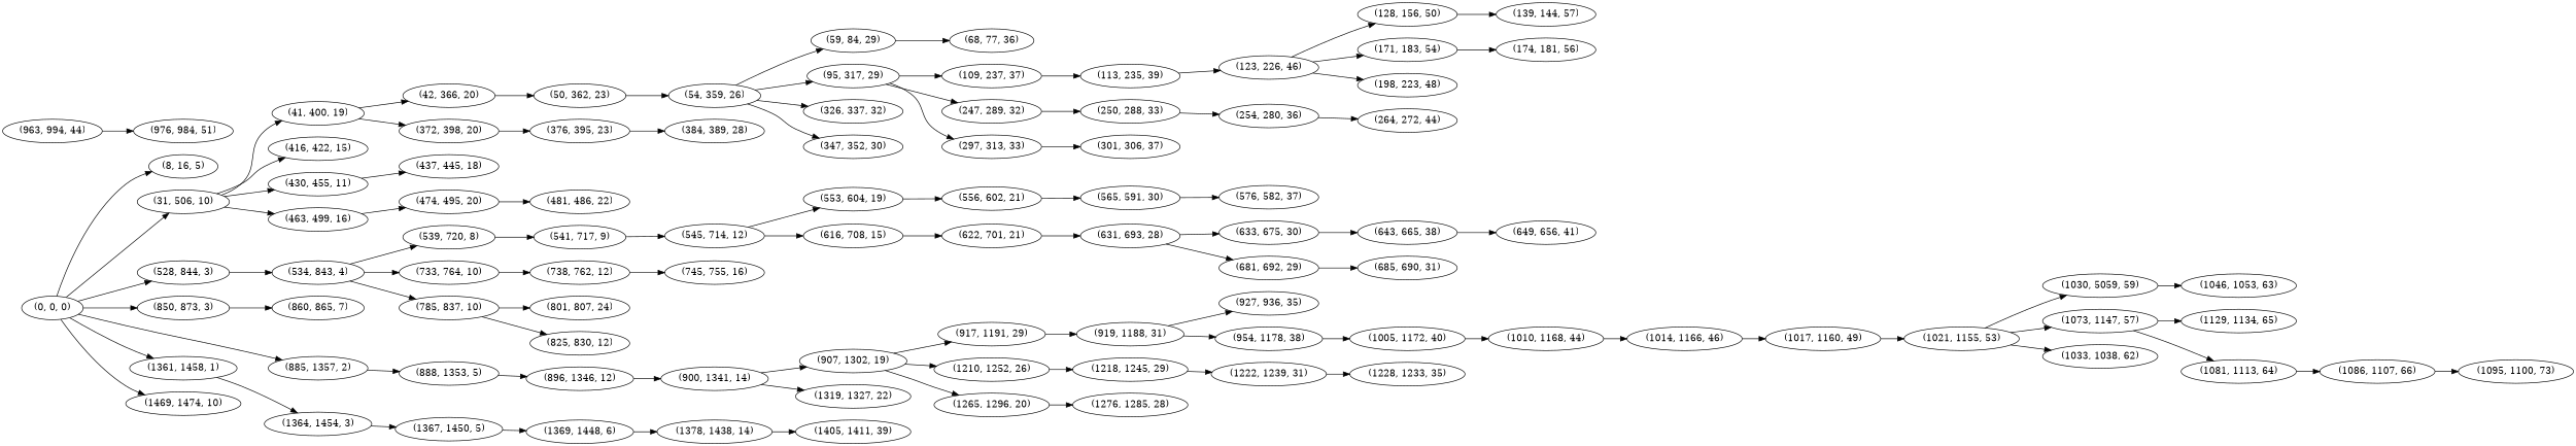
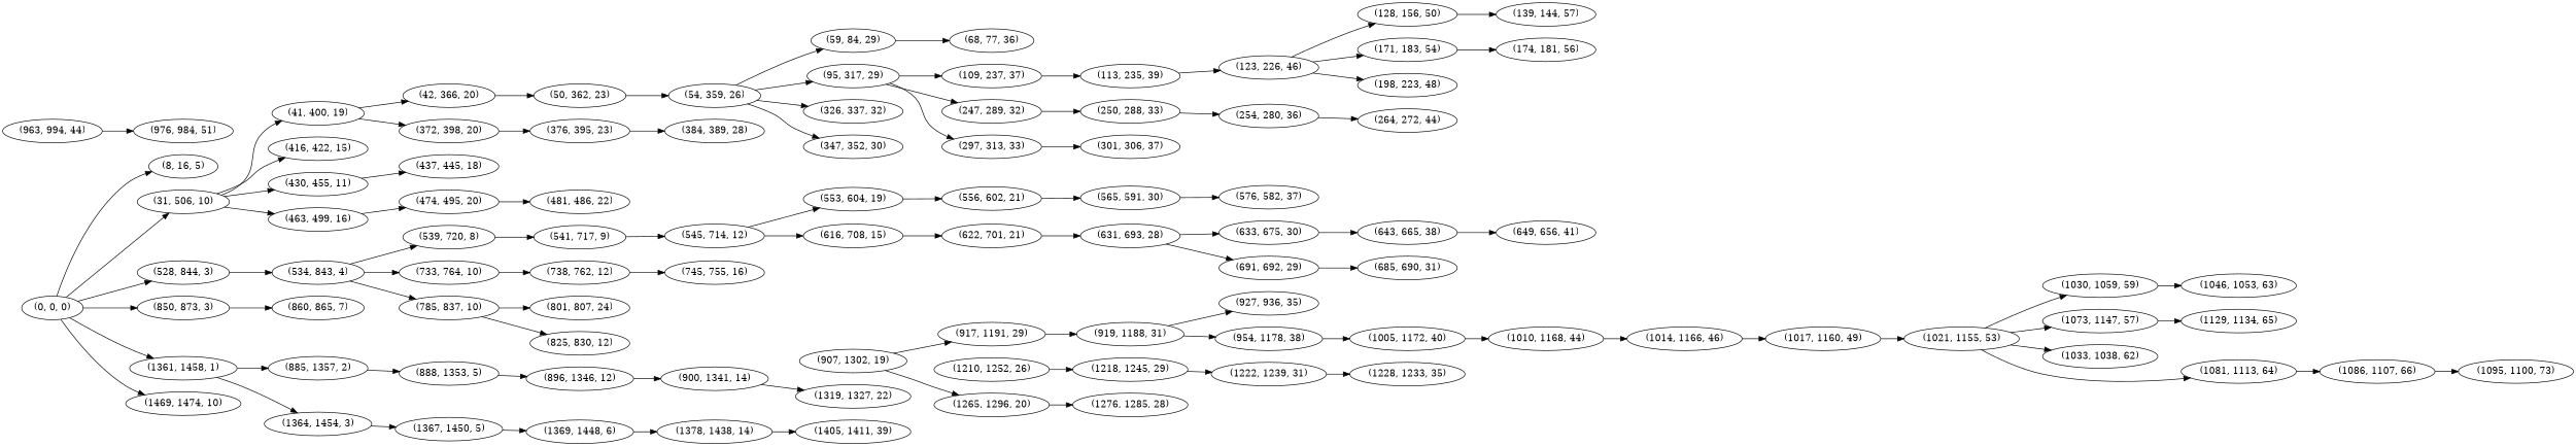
  digraph {
    rankdir=LR
    "(0, 0, 0)"
    "(8, 16, 5)"
    "(31, 506, 10)"
    "(528, 844, 3)"
    "(850, 873, 3)"
    "(885, 1357, 2)"
    "(1361, 1458, 1)"
    "(1469, 1474, 10)"
    "(41, 400, 19)"
    "(416, 422, 15)"
    "(430, 455, 11)"
    "(463, 499, 16)"
    "(534, 843, 4)"
    "(860, 865, 7)"
    "(888, 1353, 5)"
    "(1364, 1454, 3)"
    "(42, 366, 20)"
    "(372, 398, 20)"
    "(437, 445, 18)"
    "(474, 495, 20)"
    "(50, 362, 23)"
    "(376, 395, 23)"
    "(54, 359, 26)"
    "(59, 84, 29)"
    "(95, 317, 29)"
    "(326, 337, 32)"
    "(347, 352, 30)"
    "(68, 77, 36)"
    "(109, 237, 37)"
    "(247, 289, 32)"
    "(297, 313, 33)"
    "(113, 235, 39)"
    "(250, 288, 33)"
    "(301, 306, 37)"
    "(123, 226, 46)"
    "(128, 156, 50)"
    "(171, 183, 54)"
    "(198, 223, 48)"
    "(139, 144, 57)"
    "(174, 181, 56)"
    "(254, 280, 36)"
    "(264, 272, 44)"
    "(384, 389, 28)"
    "(481, 486, 22)"
    "(539, 720, 8)"
    "(733, 764, 10)"
    "(785, 837, 10)"
    "(541, 717, 9)"
    "(738, 762, 12)"
    "(801, 807, 24)"
    "(825, 830, 12)"
    "(545, 714, 12)"
    "(553, 604, 19)"
    "(616, 708, 15)"
    "(556, 602, 21)"
    "(622, 701, 21)"
    "(565, 591, 30)"
    "(576, 582, 37)"
    "(631, 693, 28)"
    "(633, 675, 30)"
-   "(681, 692, 29)"
+   "(681, 692, 29)" [label="(691, 692, 29)"]
    "(643, 665, 38)"
    "(685, 690, 31)"
    "(649, 656, 41)"
    "(745, 755, 16)"
    "(896, 1346, 12)"
    "(900, 1341, 14)"
    "(907, 1302, 19)"
    "(1319, 1327, 22)"
    "(917, 1191, 29)"
    "(1210, 1252, 26)"
    "(1265, 1296, 20)"
    "(919, 1188, 31)"
    "(1218, 1245, 29)"
    "(1276, 1285, 28)"
    "(927, 936, 35)"
    "(954, 1178, 38)"
    "(1005, 1172, 40)"
    "(1010, 1168, 44)"
    "(963, 994, 44)"
    "(976, 984, 51)"
    "(1014, 1166, 46)"
    "(1017, 1160, 49)"
    "(1021, 1155, 53)"
-   "(1030, 1059, 59)" [label="(1030, 5059, 59)"]
+   "(1030, 1059, 59)"
    "(1073, 1147, 57)"
    "(1033, 1038, 62)"
    "(1046, 1053, 63)"
    "(1081, 1113, 64)"
    "(1129, 1134, 65)"
    "(1086, 1107, 66)"
    "(1095, 1100, 73)"
    "(1222, 1239, 31)"
    "(1228, 1233, 35)"
    "(1367, 1450, 5)"
    "(1369, 1448, 6)"
    "(1378, 1438, 14)"
    "(1405, 1411, 39)"
    "(0, 0, 0)" -> "(8, 16, 5)"
    "(0, 0, 0)" -> "(31, 506, 10)"
    "(0, 0, 0)" -> "(528, 844, 3)"
    "(0, 0, 0)" -> "(850, 873, 3)"
-   "(0, 0, 0)" -> "(885, 1357, 2)"
+   "(1361, 1458, 1)" -> "(885, 1357, 2)"
    "(0, 0, 0)" -> "(1361, 1458, 1)"
    "(0, 0, 0)" -> "(1469, 1474, 10)"
    "(31, 506, 10)" -> "(41, 400, 19)"
    "(31, 506, 10)" -> "(416, 422, 15)"
    "(31, 506, 10)" -> "(430, 455, 11)"
    "(31, 506, 10)" -> "(463, 499, 16)"
    "(528, 844, 3)" -> "(534, 843, 4)"
    "(850, 873, 3)" -> "(860, 865, 7)"
    "(885, 1357, 2)" -> "(888, 1353, 5)"
    "(1361, 1458, 1)" -> "(1364, 1454, 3)"
    "(41, 400, 19)" -> "(42, 366, 20)"
    "(41, 400, 19)" -> "(372, 398, 20)"
    "(430, 455, 11)" -> "(437, 445, 18)"
    "(463, 499, 16)" -> "(474, 495, 20)"
    "(534, 843, 4)" -> "(539, 720, 8)"
    "(534, 843, 4)" -> "(733, 764, 10)"
    "(534, 843, 4)" -> "(785, 837, 10)"
    "(888, 1353, 5)" -> "(896, 1346, 12)"
    "(1364, 1454, 3)" -> "(1367, 1450, 5)"
    "(42, 366, 20)" -> "(50, 362, 23)"
    "(372, 398, 20)" -> "(376, 395, 23)"
    "(474, 495, 20)" -> "(481, 486, 22)"
    "(50, 362, 23)" -> "(54, 359, 26)"
    "(376, 395, 23)" -> "(384, 389, 28)"
    "(54, 359, 26)" -> "(59, 84, 29)"
    "(54, 359, 26)" -> "(95, 317, 29)"
    "(54, 359, 26)" -> "(326, 337, 32)"
    "(54, 359, 26)" -> "(347, 352, 30)"
    "(59, 84, 29)" -> "(68, 77, 36)"
    "(95, 317, 29)" -> "(109, 237, 37)"
    "(95, 317, 29)" -> "(247, 289, 32)"
    "(95, 317, 29)" -> "(297, 313, 33)"
    "(109, 237, 37)" -> "(113, 235, 39)"
    "(247, 289, 32)" -> "(250, 288, 33)"
    "(297, 313, 33)" -> "(301, 306, 37)"
    "(113, 235, 39)" -> "(123, 226, 46)"
    "(250, 288, 33)" -> "(254, 280, 36)"
    "(123, 226, 46)" -> "(128, 156, 50)"
    "(123, 226, 46)" -> "(171, 183, 54)"
    "(123, 226, 46)" -> "(198, 223, 48)"
    "(128, 156, 50)" -> "(139, 144, 57)"
    "(171, 183, 54)" -> "(174, 181, 56)"
    "(254, 280, 36)" -> "(264, 272, 44)"
    "(539, 720, 8)" -> "(541, 717, 9)"
    "(733, 764, 10)" -> "(738, 762, 12)"
    "(785, 837, 10)" -> "(801, 807, 24)"
    "(785, 837, 10)" -> "(825, 830, 12)"
    "(541, 717, 9)" -> "(545, 714, 12)"
    "(738, 762, 12)" -> "(745, 755, 16)"
    "(545, 714, 12)" -> "(553, 604, 19)"
    "(545, 714, 12)" -> "(616, 708, 15)"
    "(553, 604, 19)" -> "(556, 602, 21)"
    "(616, 708, 15)" -> "(622, 701, 21)"
    "(556, 602, 21)" -> "(565, 591, 30)"
    "(622, 701, 21)" -> "(631, 693, 28)"
    "(565, 591, 30)" -> "(576, 582, 37)"
    "(631, 693, 28)" -> "(633, 675, 30)"
    "(631, 693, 28)" -> "(681, 692, 29)"
    "(633, 675, 30)" -> "(643, 665, 38)"
    "(681, 692, 29)" -> "(685, 690, 31)"
    "(643, 665, 38)" -> "(649, 656, 41)"
    "(896, 1346, 12)" -> "(900, 1341, 14)"
-   "(900, 1341, 14)" -> "(907, 1302, 19)"
    "(900, 1341, 14)" -> "(1319, 1327, 22)"
    "(907, 1302, 19)" -> "(917, 1191, 29)"
-   "(907, 1302, 19)" -> "(1210, 1252, 26)"
    "(907, 1302, 19)" -> "(1265, 1296, 20)"
    "(917, 1191, 29)" -> "(919, 1188, 31)"
    "(1210, 1252, 26)" -> "(1218, 1245, 29)"
    "(1265, 1296, 20)" -> "(1276, 1285, 28)"
    "(919, 1188, 31)" -> "(927, 936, 35)"
    "(919, 1188, 31)" -> "(954, 1178, 38)"
    "(1218, 1245, 29)" -> "(1222, 1239, 31)"
    "(954, 1178, 38)" -> "(1005, 1172, 40)"
    "(1005, 1172, 40)" -> "(1010, 1168, 44)"
    "(1010, 1168, 44)" -> "(1014, 1166, 46)"
    "(963, 994, 44)" -> "(976, 984, 51)"
    "(1014, 1166, 46)" -> "(1017, 1160, 49)"
    "(1017, 1160, 49)" -> "(1021, 1155, 53)"
    "(1021, 1155, 53)" -> "(1030, 1059, 59)"
    "(1021, 1155, 53)" -> "(1073, 1147, 57)"
    "(1021, 1155, 53)" -> "(1033, 1038, 62)"
    "(1030, 1059, 59)" -> "(1046, 1053, 63)"
-   "(1073, 1147, 57)" -> "(1081, 1113, 64)"
+   "(1021, 1155, 53)" -> "(1081, 1113, 64)"
    "(1073, 1147, 57)" -> "(1129, 1134, 65)"
    "(1081, 1113, 64)" -> "(1086, 1107, 66)"
    "(1086, 1107, 66)" -> "(1095, 1100, 73)"
    "(1222, 1239, 31)" -> "(1228, 1233, 35)"
    "(1367, 1450, 5)" -> "(1369, 1448, 6)"
    "(1369, 1448, 6)" -> "(1378, 1438, 14)"
    "(1378, 1438, 14)" -> "(1405, 1411, 39)"
  }
